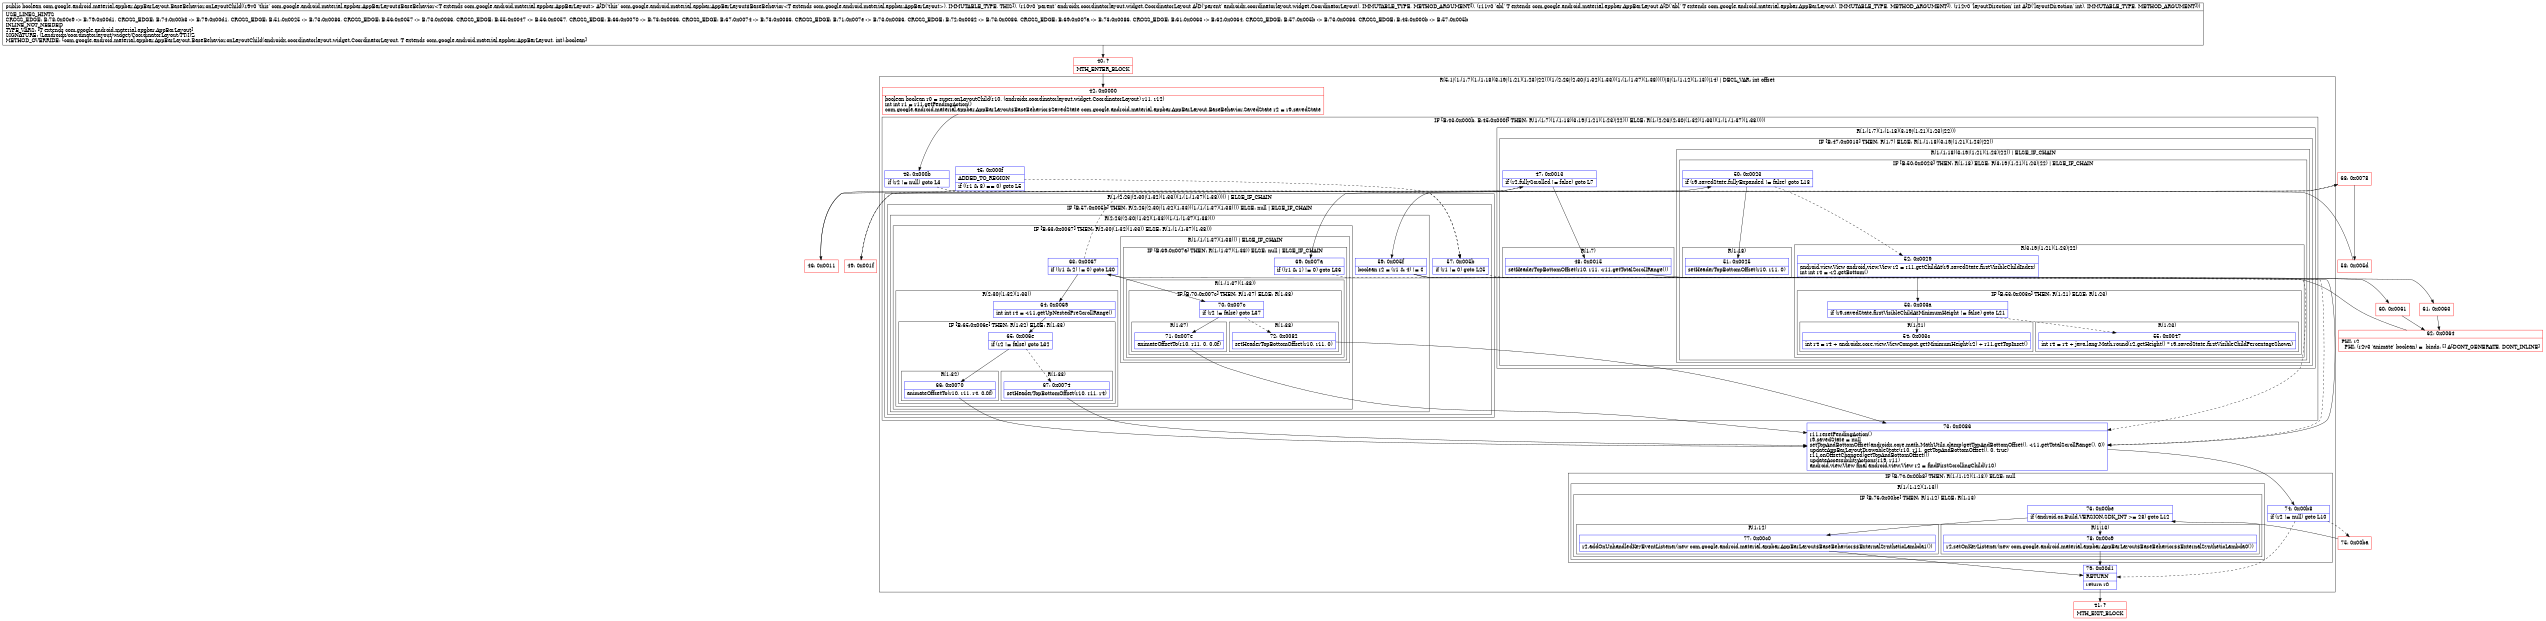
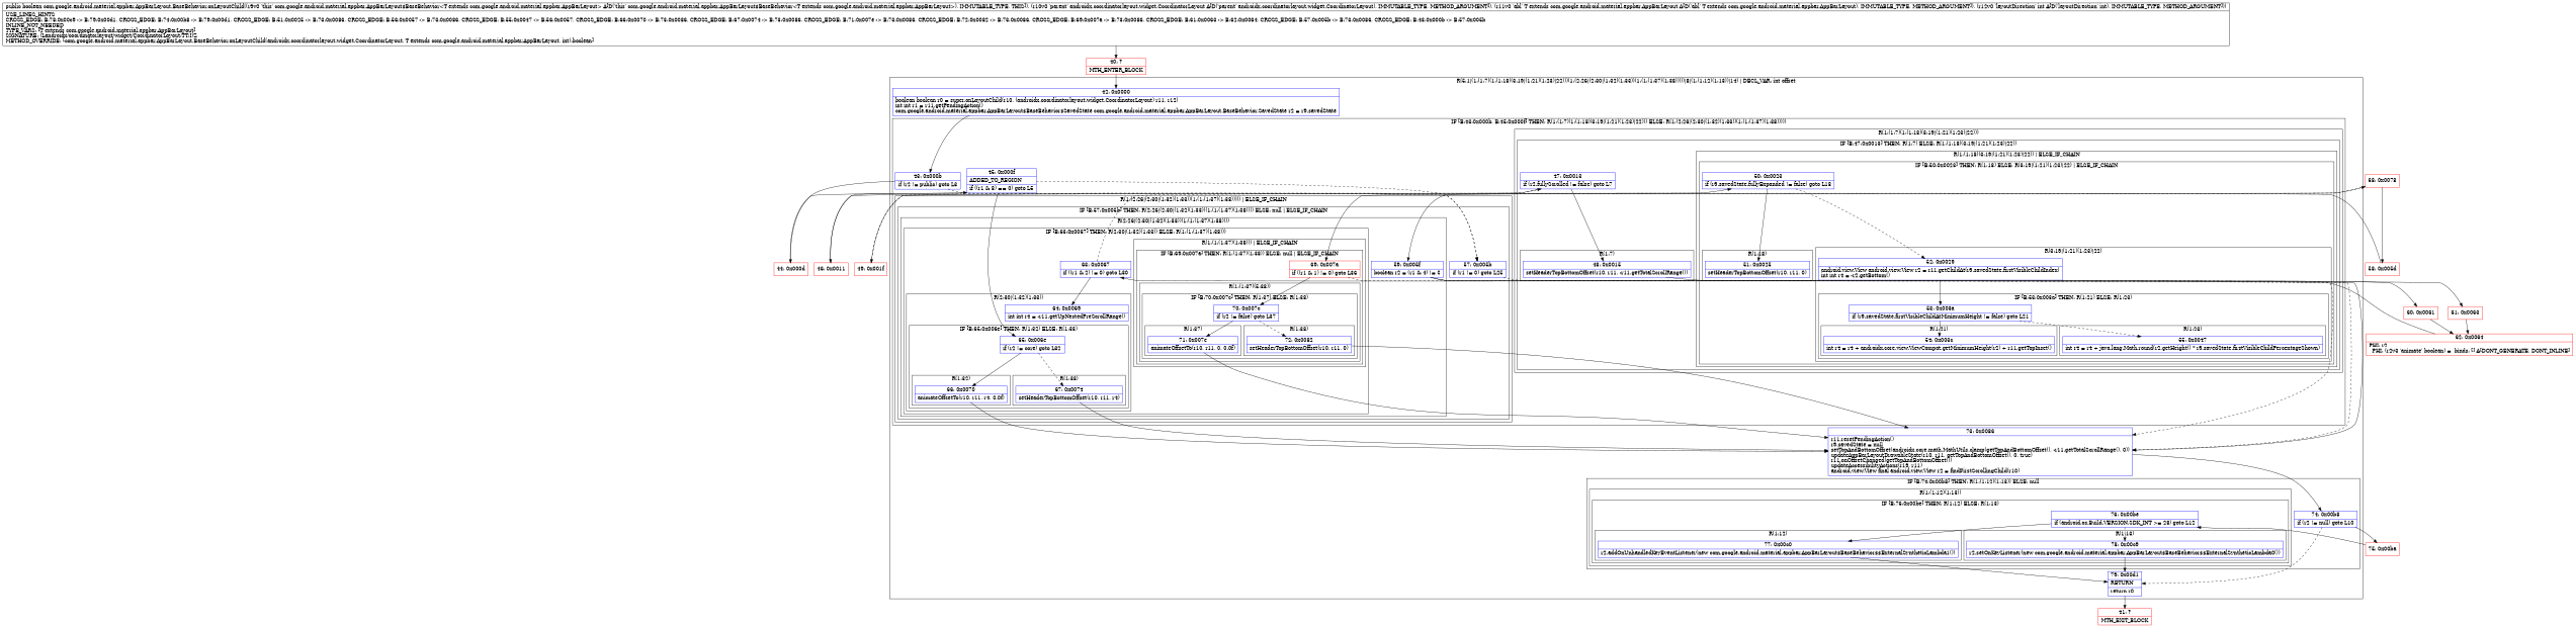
  digraph {
    node [color=blue shape=record]
    n1 [label="{48\:\ 0x0015|setHeaderTopBottomOffset(r10, r11, \-r11.getTotalScrollRange())\l}"]
    n2 [label="{51\:\ 0x0025|setHeaderTopBottomOffset(r10, r11, 0)\l}"]
    n3 [label="{54\:\ 0x003c|int r4 = r4 + androidx.core.view.ViewCompat.getMinimumHeight(r2) + r11.getTopInset()\l}"]
    n4 [label="{55\:\ 0x0047|int r4 = r4 + java.lang.Math.round(r2.getHeight() * r9.savedState.firstVisibleChildPercentageShown)\l}"]
    n5 [label="{53\:\ 0x003a|if (r9.savedState.firstVisibleChildAtMinimumHeight != false) goto L21\l}"]
    n6 [label="{52\:\ 0x0029|android.view.View android.view.View r2 = r11.getChildAt(r9.savedState.firstVisibleChildIndex)\lint int r4 = \-r2.getBottom()\l}"]
    n7 [label="{50\:\ 0x0023|if (r9.savedState.fullyExpanded != false) goto L18\l}"]
    n8 [label="{47\:\ 0x0013|if (r2.fullyScrolled != false) goto L7\l}"]
    n9 [label="{66\:\ 0x0070|animateOffsetTo(r10, r11, r4, 0.0f)\l}"]
    n10 [label="{67\:\ 0x0074|setHeaderTopBottomOffset(r10, r11, r4)\l}"]
-   n11 [label="{65\:\ 0x006e|if (r2 != false) goto L32\l}"]
+   n11 [label="{65\:\ 0x006e|if (r2 != core) goto L32\l}"]
    n12 [label="{64\:\ 0x0069|int int r4 = \-r11.getUpNestedPreScrollRange()\l}"]
    n13 [label="{71\:\ 0x007e|animateOffsetTo(r10, r11, 0, 0.0f)\l}"]
    n14 [label="{72\:\ 0x0082|setHeaderTopBottomOffset(r10, r11, 0)\l}"]
    n15 [label="{70\:\ 0x007c|if (r2 != false) goto L37\l}"]
-   n16 [label="{69\:\ 0x007a|if ((r1 & 1) != 0) goto L36\l}"]
+   n16 [color=red label="{69\:\ 0x007a|if ((r1 & 1) != 0) goto L36\l}"]
    n17 [label="{63\:\ 0x0067|if ((r1 & 2) != 0) goto L30\l}"]
    n18 [label="{59\:\ 0x005f|boolean r2 = (r1 & 4) != 0\l}"]
    n19 [label="{57\:\ 0x005b|if (r1 != 0) goto L25\l}"]
-   n20 [label="{43\:\ 0x000b|if (r2 != null) goto L3\l}"]
+   n20 [label="{43\:\ 0x000b|if (r2 != public) goto L3\l}"]
    n21 [label="{45\:\ 0x000f|ADDED_TO_REGION\l|if ((r1 & 8) == 0) goto L5\l}"]
    n22 [label="{77\:\ 0x00c0|r2.addOnUnhandledKeyEventListener(new com.google.android.material.appbar.AppBarLayout$BaseBehavior$$ExternalSyntheticLambda1())\l}"]
    n23 [label="{78\:\ 0x00c9|r2.setOnKeyListener(new com.google.android.material.appbar.AppBarLayout$BaseBehavior$$ExternalSyntheticLambda0())\l}"]
    n24 [label="{76\:\ 0x00be|if (android.os.Build.VERSION.SDK_INT \>= 28) goto L12\l}"]
    n25 [label="{74\:\ 0x00b8|if (r2 != null) goto L10\l}"]
-   n26 [color=red label="{42\:\ 0x0000|boolean boolean r0 = super.onLayoutChild(r10, (androidx.coordinatorlayout.widget.CoordinatorLayout) r11, r12)\lint int r1 = r11.getPendingAction()\lcom.google.android.material.appbar.AppBarLayout$BaseBehavior$SavedState com.google.android.material.appbar.AppBarLayout.BaseBehavior.SavedState r2 = r9.savedState\l}"]
+   n26 [label="{42\:\ 0x0000|boolean boolean r0 = super.onLayoutChild(r10, (androidx.coordinatorlayout.widget.CoordinatorLayout) r11, r12)\lint int r1 = r11.getPendingAction()\lcom.google.android.material.appbar.AppBarLayout$BaseBehavior$SavedState com.google.android.material.appbar.AppBarLayout.BaseBehavior.SavedState r2 = r9.savedState\l}"]
    n27 [label="{73\:\ 0x0086|r11.resetPendingAction()\lr9.savedState = null\lsetTopAndBottomOffset(androidx.core.math.MathUtils.clamp(getTopAndBottomOffset(), \-r11.getTotalScrollRange(), 0))\lupdateAppBarLayoutDrawableState(r10, r11, getTopAndBottomOffset(), 0, true)\lr11.onOffsetChanged(getTopAndBottomOffset())\lupdateAccessibilityActions(r19, r11)\landroid.view.View final android.view.View r2 = findFirstScrollingChild(r10)\l}"]
    n28 [label="{79\:\ 0x00d1|RETURN\l|return r0\l}"]
    n29 [color=red label="{49\:\ 0x001f}"]
    n30 [color=red label="{68\:\ 0x0078}"]
    n31 [color=red label="{60\:\ 0x0061}"]
    n32 [color=red label="{61\:\ 0x0063}"]
+   n33 [color=red label="{44\:\ 0x000d}"]
    n34 [color=red label="{46\:\ 0x0011}"]
    n35 [color=red label="{75\:\ 0x00ba}"]
    n36 [color=red label="{41\:\ ?|MTH_EXIT_BLOCK\l}"]
    n37 [color=red label="{58\:\ 0x005d}"]
    n38 [color=red label="{62\:\ 0x0064|PHI: r2 \l  PHI: (r2v3 'animate' boolean) =  binds: [] A[DONT_GENERATE, DONT_INLINE]\l}"]
    n39 [color=red label="{40\:\ ?|MTH_ENTER_BLOCK\l}"]
    n40 [label="{public boolean com.google.android.material.appbar.AppBarLayout.BaseBehavior.onLayoutChild((r9v0 'this' com.google.android.material.appbar.AppBarLayout$BaseBehavior\<T extends com.google.android.material.appbar.AppBarLayout\> A[D('this' com.google.android.material.appbar.AppBarLayout$BaseBehavior\<T extends com.google.android.material.appbar.AppBarLayout\>), IMMUTABLE_TYPE, THIS]), (r10v0 'parent' androidx.coordinatorlayout.widget.CoordinatorLayout A[D('parent' androidx.coordinatorlayout.widget.CoordinatorLayout), IMMUTABLE_TYPE, METHOD_ARGUMENT]), (r11v0 'abl' T extends com.google.android.material.appbar.AppBarLayout A[D('abl' T extends com.google.android.material.appbar.AppBarLayout), IMMUTABLE_TYPE, METHOD_ARGUMENT]), (r12v0 'layoutDirection' int A[D('layoutDirection' int), IMMUTABLE_TYPE, METHOD_ARGUMENT]))  | USE_LINES_HINTS\lCROSS_EDGE: B:78:0x00c9 \-\> B:79:0x00d1, CROSS_EDGE: B:74:0x00b8 \-\> B:79:0x00d1, CROSS_EDGE: B:51:0x0025 \-\> B:73:0x0086, CROSS_EDGE: B:56:0x0057 \-\> B:73:0x0086, CROSS_EDGE: B:55:0x0047 \-\> B:56:0x0057, CROSS_EDGE: B:66:0x0070 \-\> B:73:0x0086, CROSS_EDGE: B:67:0x0074 \-\> B:73:0x0086, CROSS_EDGE: B:71:0x007e \-\> B:73:0x0086, CROSS_EDGE: B:72:0x0082 \-\> B:73:0x0086, CROSS_EDGE: B:69:0x007a \-\> B:73:0x0086, CROSS_EDGE: B:61:0x0063 \-\> B:62:0x0064, CROSS_EDGE: B:57:0x005b \-\> B:73:0x0086, CROSS_EDGE: B:43:0x000b \-\> B:57:0x005b\lINLINE_NOT_NEEDED\lTYPE_VARS: [T extends com.google.android.material.appbar.AppBarLayout]\lSIGNATURE: (Landroidx\/coordinatorlayout\/widget\/CoordinatorLayout;TT;I)Z\lMETHOD_OVERRIDE: [com.google.android.material.appbar.AppBarLayout.BaseBehavior.onLayoutChild(androidx.coordinatorlayout.widget.CoordinatorLayout, T extends com.google.android.material.appbar.AppBarLayout, int):boolean]\l}" color=""]
    subgraph cluster_1 {
      label="R(5:1|(1:(1:7)(1:(1:18)(3:19|(1:21)(1:23)|22)))(1:(2:26|(2:30|(1:32)(1:33))(1:(1:(1:37)(1:38)))))|8|(1:(1:12)(1:13))|14) | DECL_VAR: int offset\l"
      n26
      n27
      n28
      subgraph cluster_2 {
        label="IF [B:43:0x000b, B:45:0x000f] THEN: R(1:(1:7)(1:(1:18)(3:19|(1:21)(1:23)|22))) ELSE: R(1:(2:26|(2:30|(1:32)(1:33))(1:(1:(1:37)(1:38)))))"
        n20
        n21
        subgraph cluster_3 {
          label="R(1:(1:7)(1:(1:18)(3:19|(1:21)(1:23)|22)))"
          subgraph cluster_4 {
            label="IF [B:47:0x0013] THEN: R(1:7) ELSE: R(1:(1:18)(3:19|(1:21)(1:23)|22))"
            n8
            subgraph cluster_5 {
              label="R(1:7)"
              n1
            }
            subgraph cluster_6 {
              label="R(1:(1:18)(3:19|(1:21)(1:23)|22)) | ELSE_IF_CHAIN\l"
              subgraph cluster_7 {
                label="IF [B:50:0x0023] THEN: R(1:18) ELSE: R(3:19|(1:21)(1:23)|22) | ELSE_IF_CHAIN\l"
                n7
                subgraph cluster_8 {
                  label="R(1:18)"
                  n2
                }
                subgraph cluster_9 {
                  label="R(3:19|(1:21)(1:23)|22)"
                  n6
                  subgraph cluster_10 {
                    label="IF [B:53:0x003a] THEN: R(1:21) ELSE: R(1:23)"
                    n5
                    subgraph cluster_11 {
                      label="R(1:21)"
                      n3
                    }
                    subgraph cluster_12 {
                      label="R(1:23)"
                      n4
                    }
                  }
                }
              }
            }
          }
        }
        subgraph cluster_13 {
          label="R(1:(2:26|(2:30|(1:32)(1:33))(1:(1:(1:37)(1:38))))) | ELSE_IF_CHAIN\l"
          subgraph cluster_14 {
            label="IF [B:57:0x005b] THEN: R(2:26|(2:30|(1:32)(1:33))(1:(1:(1:37)(1:38)))) ELSE: null | ELSE_IF_CHAIN\l"
            n19
            subgraph cluster_15 {
              label="R(2:26|(2:30|(1:32)(1:33))(1:(1:(1:37)(1:38))))"
              n18
              subgraph cluster_16 {
                label="IF [B:63:0x0067] THEN: R(2:30|(1:32)(1:33)) ELSE: R(1:(1:(1:37)(1:38)))"
                n17
                subgraph cluster_17 {
                  label="R(2:30|(1:32)(1:33))"
                  n12
                  subgraph cluster_18 {
                    label="IF [B:65:0x006e] THEN: R(1:32) ELSE: R(1:33)"
                    n11
                    subgraph cluster_19 {
                      label="R(1:32)"
                      n9
                    }
                    subgraph cluster_20 {
                      label="R(1:33)"
                      n10
                    }
                  }
                }
                subgraph cluster_21 {
                  label="R(1:(1:(1:37)(1:38))) | ELSE_IF_CHAIN\l"
                  subgraph cluster_22 {
                    label="IF [B:69:0x007a] THEN: R(1:(1:37)(1:38)) ELSE: null | ELSE_IF_CHAIN\l"
                    n16
                    subgraph cluster_23 {
-                     label="R(1:(1:37)(1:38))"
+                     label="R(1:(1:37)(5:38))"
                      subgraph cluster_24 {
                        label="IF [B:70:0x007c] THEN: R(1:37) ELSE: R(1:38)"
                        n15
                        subgraph cluster_25 {
                          label="R(1:37)"
                          n13
                        }
                        subgraph cluster_26 {
                          label="R(1:38)"
                          n14
                        }
                      }
                    }
                  }
                }
              }
            }
          }
        }
      }
      subgraph cluster_27 {
        label="IF [B:74:0x00b8] THEN: R(1:(1:12)(1:13)) ELSE: null"
        n25
        subgraph cluster_28 {
          label="R(1:(1:12)(1:13))"
          subgraph cluster_29 {
            label="IF [B:76:0x00be] THEN: R(1:12) ELSE: R(1:13)"
            n24
            subgraph cluster_30 {
              label="R(1:12)"
              n22
            }
            subgraph cluster_31 {
              label="R(1:13)"
              n23
            }
          }
        }
      }
    }
    n1 -> n27
    n5 -> n3
    n5 -> n4 [style=dashed]
    n6 -> n5
    n7 -> n2
    n7 -> n6 [style=dashed]
    n8 -> n1
    n8 -> n29 [style=dashed]
    n9 -> n27
    n10 -> n27
    n11 -> n9
    n11 -> n10 [style=dashed]
-   n12 -> n11
+   n21 -> n11
    n13 -> n27
    n14 -> n27
    n15 -> n13
    n15 -> n14 [style=dashed]
-   n17 -> n15
+   n16 -> n15
    n16 -> n27 [style=dashed]
    n17 -> n12
    n17 -> n30 [style=dashed]
    n18 -> n31
    n18 -> n32
    n19 -> n27 [style=dashed]
    n20 -> n19 [style=dashed]
+   n20 -> n33
    n21 -> n19 [style=dashed]
    n21 -> n34
    n22 -> n28
    n23 -> n28
    n24 -> n22
    n24 -> n23 [style=dashed]
    n25 -> n28 [style=dashed]
-   n25 -> n35 [style=dashed]
+   n25 -> n35
    n26 -> n20
    n27 -> n25
    n28 -> n36
    n29 -> n7
    n30 -> n16
    n30 -> n37
    n31 -> n38
    n32 -> n38
+   n33 -> n21
    n34 -> n8
    n35 -> n24
    n37 -> n18
    n38 -> n17
    n39 -> n26
    n40 -> n39
  }
